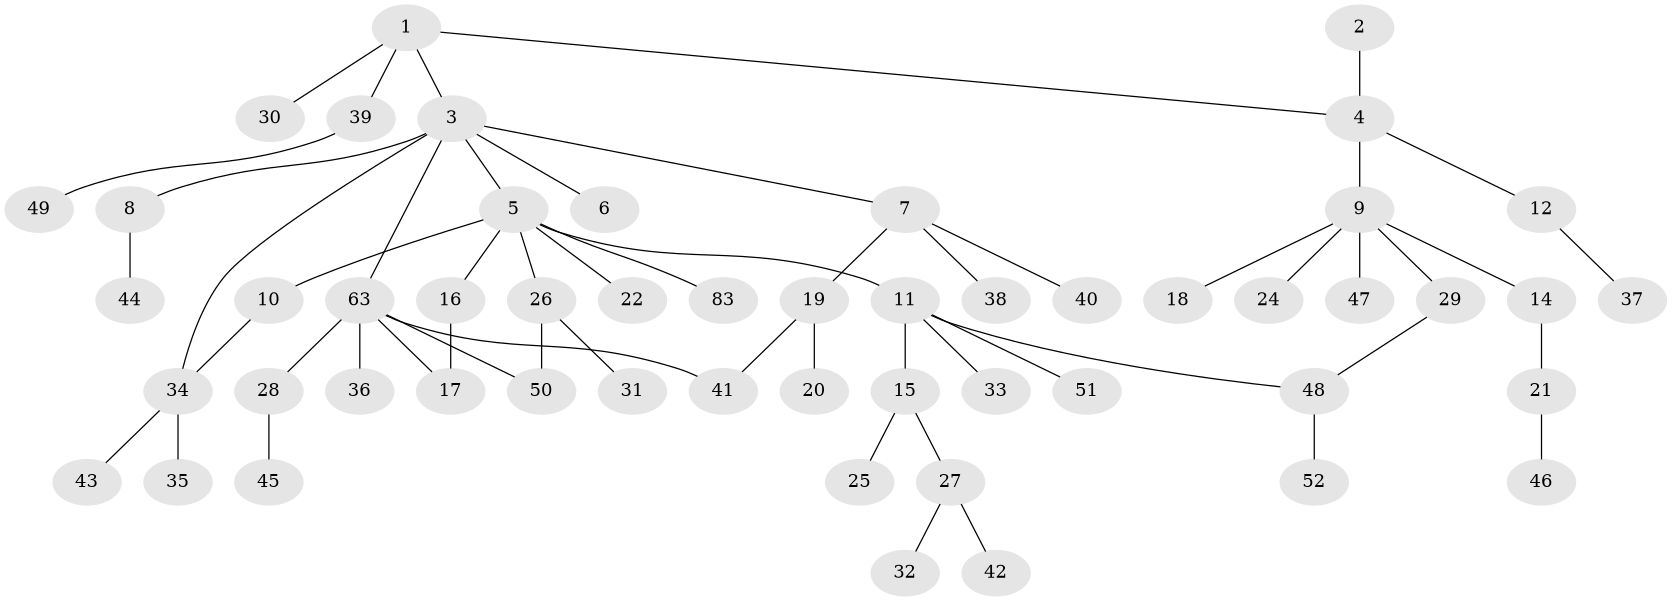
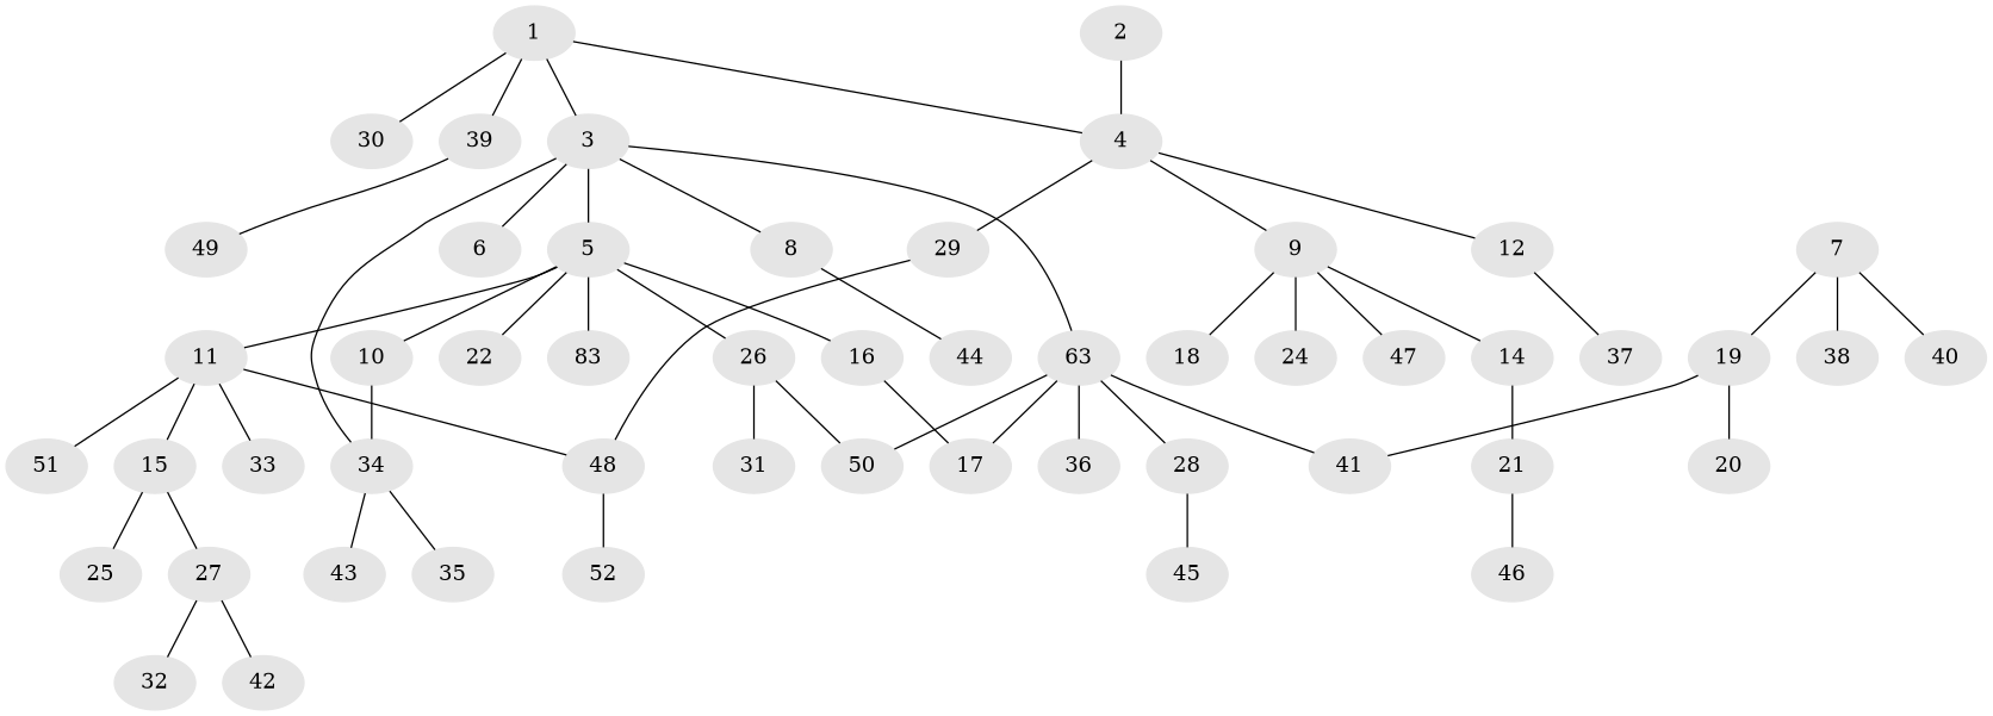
  graph {
    node [color=gray90 style=filled]
    1
    3
    30
    39
    4
    2
    5
    6
    7
    8
    n11 [label=63]
    34
    49
    12
    9
    29
    37
    10
    11
    16
    22
    n22 [label=83]
    26
    19
    38
    40
    44
    17
    28
    36
    41
    50
    35
    43
    14
    18
    24
    47
    48
    15
    33
    51
    31
    20
    21
    25
    27
    52
    45
    46
    32
    42
    1 -- 3
    1 -- 30
    1 -- 39
    1 -- 4
    3 -- 5
    3 -- 6
-   3 -- 7
    3 -- 8
    3 -- n11
    3 -- 34
    39 -- 49
    4 -- 12
    4 -- 9
-   9 -- 29
+   4 -- 29
    2 -- 4
    5 -- 10
    5 -- 11
    5 -- 16
    5 -- 22
    5 -- n22
    5 -- 26
    7 -- 19
    7 -- 38
    7 -- 40
    8 -- 44
    n11 -- 17
    n11 -- 28
    n11 -- 36
    n11 -- 41
    n11 -- 50
    34 -- 35
    34 -- 43
    12 -- 37
    9 -- 14
    9 -- 18
    9 -- 24
    9 -- 47
    29 -- 48
    10 -- 34
    11 -- 48
    11 -- 15
    11 -- 33
    11 -- 51
    16 -- 17
    26 -- 50
    26 -- 31
    19 -- 41
    19 -- 20
    28 -- 45
    14 -- 21
    48 -- 52
    15 -- 25
    15 -- 27
    21 -- 46
    27 -- 32
    27 -- 42
  }
